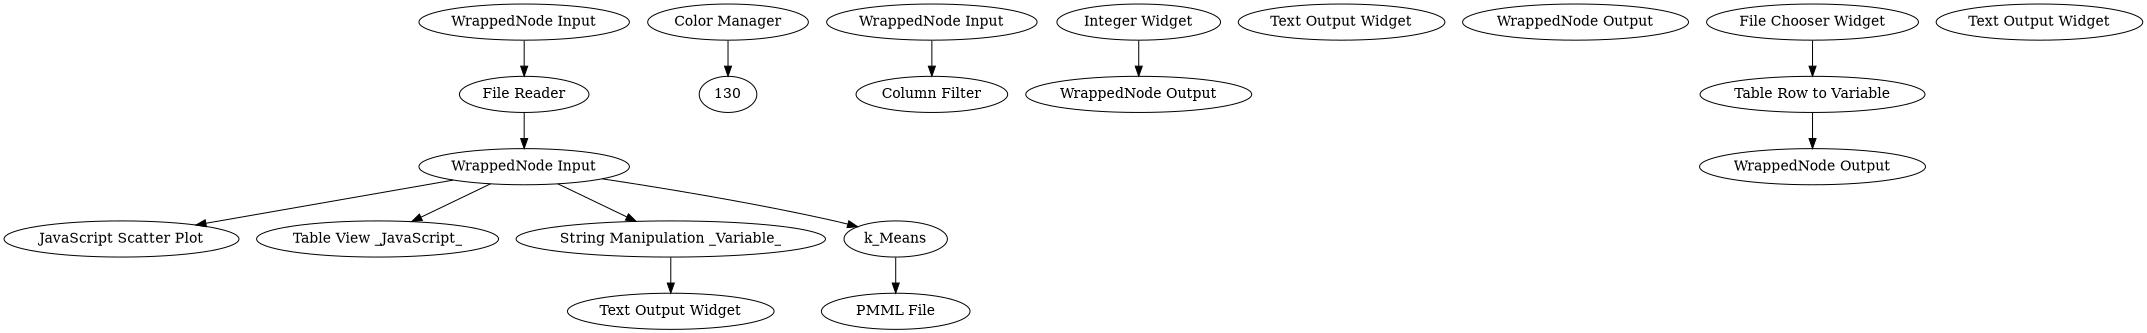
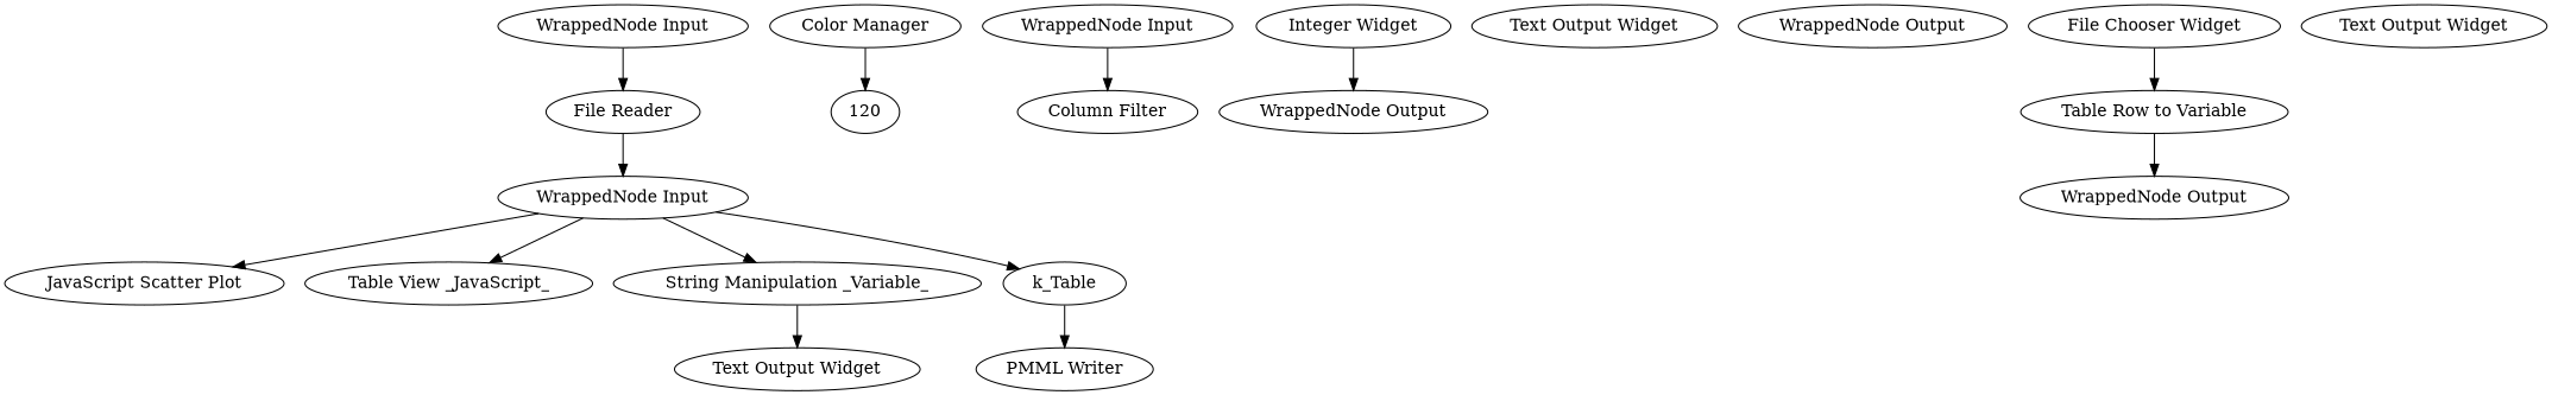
  digraph {
    rankdir=TB
    n1 [label="File Reader"]
    n2 [label="WrappedNode Input"]
    n3 [label="JavaScript Scatter Plot"]
    n4 [label="Table View _JavaScript_"]
    n5 [label="String Manipulation _Variable_"]
-   n6 [label=k_Means]
+   n6 [label=k_Table]
    n7 [label="Color Manager"]
-   130
+   130 [label=120]
    n9 [label="WrappedNode Input"]
    n10 [label="Column Filter"]
    n11 [label="WrappedNode Output"]
    n12 [label="Text Output Widget"]
    n13 [label="Integer Widget"]
    n14 [label="WrappedNode Output"]
    n15 [label="Text Output Widget"]
-   n16 [label="PMML File"]
+   n16 [label="PMML Writer"]
    n17 [label="WrappedNode Input"]
    n18 [label="WrappedNode Output"]
    n19 [label="Text Output Widget"]
    n20 [label="File Chooser Widget"]
    n21 [label="Table Row to Variable"]
    n1 -> n2
    n2 -> n3
    n2 -> n4
    n2 -> n5
    n2 -> n6
    n5 -> n15
    n6 -> n16
    n7 -> 130
    n9 -> n10
    n13 -> n11
    n17 -> n1
    n20 -> n21
    n21 -> n18
  }
